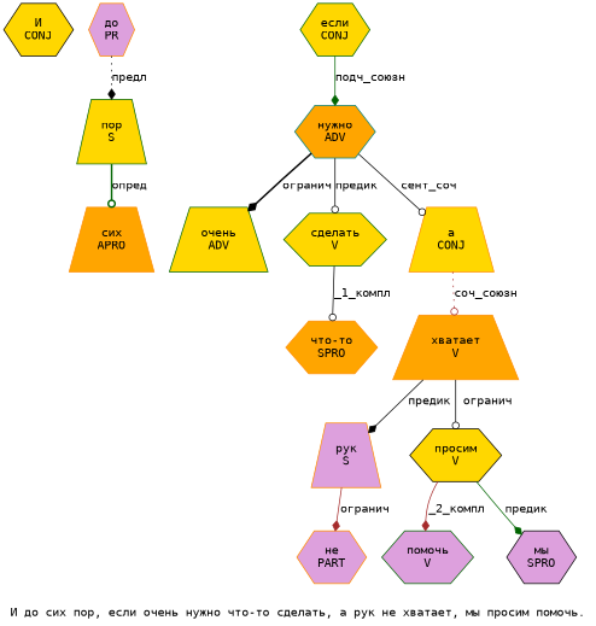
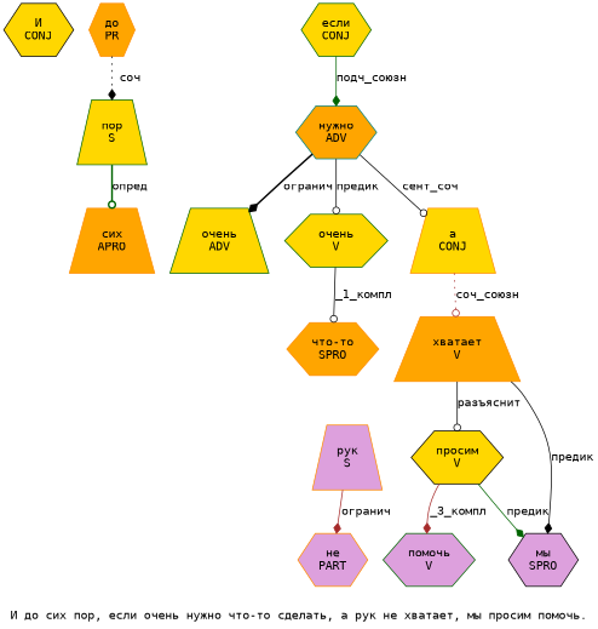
  digraph {
    fontname="DejaVu Sans Mono"
    label="И до сих пор, если очень нужно что-то сделать, а рук не хватает, мы просим помочь."
    node [color=darkorange fillcolor=gold fontname="DejaVu Sans Mono" penwidth=1 shape=hexagon style=filled]
    edge [arrowhead=diamond color=black fontname="DejaVu Sans Mono" style=solid]
    n1 [color=black label="И\nCONJ"]
-   n2 [fillcolor=plum label="до\nPR"]
+   n2 [fillcolor=orange label="до\nPR"]
    n3 [color=darkgreen label="пор\nS" shape=trapezium]
    n4 [fillcolor=orange label="сих\nAPRO" shape=trapezium]
    n5 [color=darkgreen label="если\nCONJ"]
    n6 [color=teal fillcolor=orange label="нужно\nADV"]
    n7 [color=darkgreen label="очень\nADV" shape=trapezium]
-   n8 [color=darkgreen label="сделать\nV"]
+   n8 [color=darkgreen label="очень\nV"]
    n9 [label="а\nCONJ" shape=trapezium]
    n10 [fillcolor=orange label="что-то\nSPRO"]
    n11 [fillcolor=orange label="хватает\nV" shape=trapezium]
    n12 [fillcolor=plum label="рук\nS" shape=trapezium]
    n13 [color=black label="просим\nV"]
    n14 [fillcolor=plum label="не\nPART"]
    n15 [color=black fillcolor=plum label="мы\nSPRO"]
    n16 [color=darkgreen fillcolor=plum label="помочь\nV"]
-   n2 -> n3 [label="предл" style=dotted]
+   n2 -> n3 [label="соч" style=dotted]
    n3 -> n4 [arrowhead=odot color=darkgreen label="опред" style=bold]
    n5 -> n6 [color=darkgreen label="подч_союзн"]
    n6 -> n7 [label="огранич" style=bold]
    n6 -> n8 [arrowhead=odot label="предик"]
    n6 -> n9 [arrowhead=odot label="сент_соч"]
    n8 -> n10 [arrowhead=odot label="_1_компл"]
    n9 -> n11 [arrowhead=odot color=brown label="соч_союзн" style=dotted]
-   n11 -> n12 [label="предик"]
-   n11 -> n13 [arrowhead=odot label="огранич"]
+   n11 -> n15 [label="предик"]
+   n11 -> n13 [arrowhead=odot label="разъяснит"]
    n12 -> n14 [color=brown label="огранич"]
    n13 -> n15 [color=darkgreen label="предик"]
-   n13 -> n16 [color=brown label="_2_компл"]
+   n13 -> n16 [color=brown label="_3_компл"]
  }
